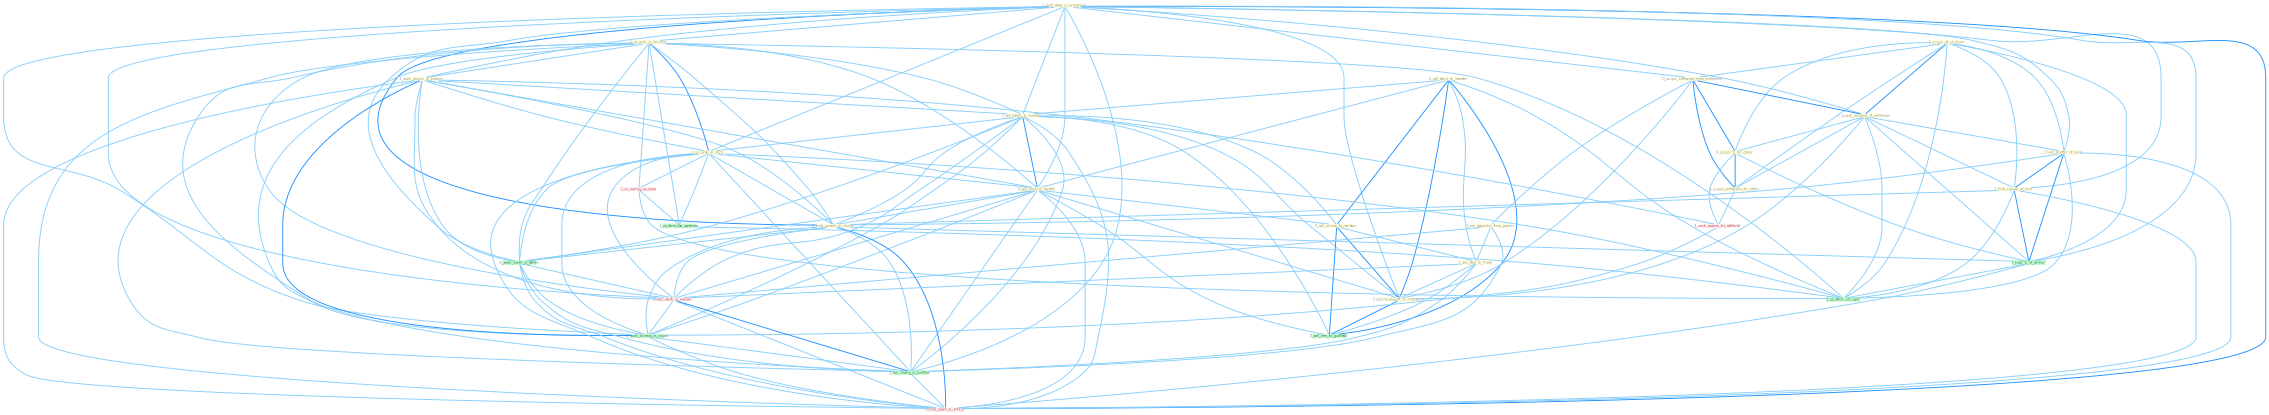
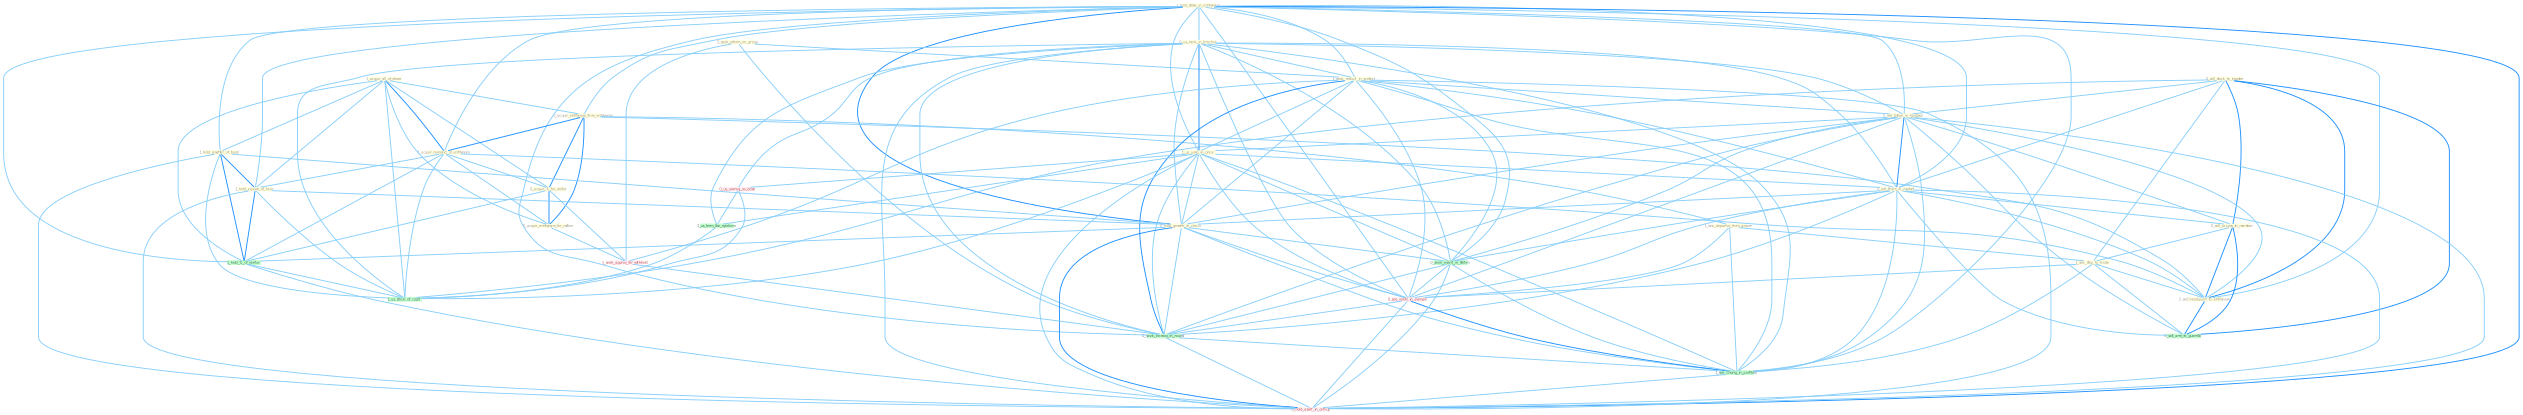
  graph {
    fontname="Comic Neue"
    node [color="#ffffe0" fixedsize=true fontcolor="#8b7d6b" fontname="Comic Neue" fontsize=4 shape=polygon style=filled]
    edge [color="#87cefa" fontname="Comic Neue" w=1]
    "1_acquir_all_of_share " [height=.06 width=.5]
    "1_hold_stake_in_entitynam " [height=.06 width=.5]
    "0_sell_stock_to_investor " [height=.06 width=.5]
+   "0_seek_inform_on_group " [height=.06 width=.5]
    "0_us_rank_in_brochur " [height=.06 width=.5]
    "0_acquir_entitynam_from_entitynam " [height=.06 width=.5]
    "1_acquir_remaind_of_entitynam " [height=.06 width=.5]
    "0_acquir_%_for_dollar " [height=.06 width=.5]
    "1_seek_reduct_in_protect " [height=.06 width=.5]
    "1_hold_smatter_of_bond " [height=.06 width=.5]
    "0_sell_billion_in_hardwar " [height=.06 width=.5]
    "1_us_jump_in_price " [height=.06 width=.5]
    "0_sell_them_in_market " [height=.06 width=.5]
    "0_sell_access_to_member " [height=.06 width=.5]
    "1_hold_equival_of_hear " [height=.06 width=.5]
    "1_see_departur_from_govern " [height=.06 width=.5]
    "0_hold_growth_in_check " [height=.06 width=.5]
    "1_see_step_to_trade " [height=.06 width=.5]
    "0_acquir_entitynam_for_million " [height=.06 width=.5]
    "0_sell_headquart_to_entitynam " [height=.06 width=.5]
    "0_us_averag_as_base " [color="#fff0f5" fontcolor="#b22222" height=.06 width=.5]
    "1_seek_approv_for_withhold " [color="#fff0f5" fontcolor="#b22222" height=.06 width=.5]
    "0_see_vaniti_in_everyon " [color="#fff0f5" fontcolor="#b22222" height=.06 width=.5]
    "0_hold_asset_in_anticip " [color="#fff0f5" fontcolor="#b22222" height=.06 width=.5]
    "1_hold_%_of_ventur " [color="#BDFCC9" fontcolor="#2f4f4f" height=.06 width=.5]
    "1_us_stock_of_capit " [color="#BDFCC9" fontcolor="#2f4f4f" height=.06 width=.5]
    "0_seen_event_in_lifetim " [color="#BDFCC9" fontcolor="#2f4f4f" height=.06 width=.5]
    "0_seek_increas_in_round " [color="#BDFCC9" fontcolor="#2f4f4f" height=.06 width=.5]
    "1_see_chang_in_portfolio " [color="#BDFCC9" fontcolor="#2f4f4f" height=.06 width=.5]
    "0_sell_arm_to_guerrilla " [color="#BDFCC9" fontcolor="#2f4f4f" height=.06 width=.5]
    "1_us_term_like_syndrom " [color="#BDFCC9" fontcolor="#2f4f4f" height=.06 width=.5]
    subgraph sub_1 {
      "1_acquir_all_of_share "
      "1_hold_stake_in_entitynam "
      "0_sell_stock_to_investor "
+     "0_seek_inform_on_group "
      "0_us_rank_in_brochur "
      "0_acquir_entitynam_from_entitynam "
      "1_acquir_remaind_of_entitynam "
      "0_acquir_%_for_dollar "
      "1_seek_reduct_in_protect "
      "1_hold_smatter_of_bond "
      "0_sell_billion_in_hardwar "
      "1_us_jump_in_price "
      "0_sell_them_in_market "
      "0_sell_access_to_member "
      "1_hold_equival_of_hear "
      "1_see_departur_from_govern "
      "0_hold_growth_in_check "
      "1_see_step_to_trade "
      "0_acquir_entitynam_for_million "
      "0_sell_headquart_to_entitynam "
    }
    subgraph sub_2 {
      "0_us_averag_as_base "
      "1_seek_approv_for_withhold "
      "0_see_vaniti_in_everyon "
      "0_hold_asset_in_anticip "
    }
    "1_acquir_all_of_share " -- "0_acquir_entitynam_from_entitynam "
    "1_acquir_all_of_share " -- "1_acquir_remaind_of_entitynam " [color="#1e90ff" w=2]
    "1_acquir_all_of_share " -- "0_acquir_%_for_dollar "
    "1_acquir_all_of_share " -- "1_hold_smatter_of_bond "
    "1_acquir_all_of_share " -- "1_hold_equival_of_hear "
    "1_acquir_all_of_share " -- "0_acquir_entitynam_for_million "
    "1_acquir_all_of_share " -- "1_hold_%_of_ventur "
    "1_acquir_all_of_share " -- "1_us_stock_of_capit "
    "1_hold_stake_in_entitynam " -- "0_us_rank_in_brochur "
    "1_hold_stake_in_entitynam " -- "0_acquir_entitynam_from_entitynam "
    "1_hold_stake_in_entitynam " -- "1_acquir_remaind_of_entitynam "
    "1_hold_stake_in_entitynam " -- "1_seek_reduct_in_protect "
    "1_hold_stake_in_entitynam " -- "1_hold_smatter_of_bond "
    "1_hold_stake_in_entitynam " -- "0_sell_billion_in_hardwar "
    "1_hold_stake_in_entitynam " -- "1_us_jump_in_price "
    "1_hold_stake_in_entitynam " -- "0_sell_them_in_market "
    "1_hold_stake_in_entitynam " -- "1_hold_equival_of_hear "
    "1_hold_stake_in_entitynam " -- "0_hold_growth_in_check " [color="#1e90ff" w=2]
    "1_hold_stake_in_entitynam " -- "0_sell_headquart_to_entitynam "
    "1_hold_stake_in_entitynam " -- "0_see_vaniti_in_everyon "
    "1_hold_stake_in_entitynam " -- "0_hold_asset_in_anticip " [color="#1e90ff" w=2]
    "1_hold_stake_in_entitynam " -- "1_hold_%_of_ventur "
    "1_hold_stake_in_entitynam " -- "0_seen_event_in_lifetim "
    "1_hold_stake_in_entitynam " -- "0_seek_increas_in_round "
    "1_hold_stake_in_entitynam " -- "1_see_chang_in_portfolio "
    "0_sell_stock_to_investor " -- "0_sell_billion_in_hardwar "
    "0_sell_stock_to_investor " -- "0_sell_them_in_market "
    "0_sell_stock_to_investor " -- "0_sell_access_to_member " [color="#1e90ff" w=2]
    "0_sell_stock_to_investor " -- "1_see_step_to_trade "
    "0_sell_stock_to_investor " -- "0_sell_headquart_to_entitynam " [color="#1e90ff" w=2]
    "0_sell_stock_to_investor " -- "1_us_stock_of_capit "
    "0_sell_stock_to_investor " -- "0_sell_arm_to_guerrilla " [color="#1e90ff" w=2]
+   "0_seek_inform_on_group " -- "1_seek_reduct_in_protect "
+   "0_seek_inform_on_group " -- "1_seek_approv_for_withhold "
+   "0_seek_inform_on_group " -- "0_seek_increas_in_round "
    "0_us_rank_in_brochur " -- "1_seek_reduct_in_protect "
    "0_us_rank_in_brochur " -- "0_sell_billion_in_hardwar "
    "0_us_rank_in_brochur " -- "1_us_jump_in_price " [color="#1e90ff" w=2]
    "0_us_rank_in_brochur " -- "0_sell_them_in_market "
    "0_us_rank_in_brochur " -- "0_hold_growth_in_check "
    "0_us_rank_in_brochur " -- "0_us_averag_as_base "
    "0_us_rank_in_brochur " -- "0_see_vaniti_in_everyon "
    "0_us_rank_in_brochur " -- "0_hold_asset_in_anticip "
    "0_us_rank_in_brochur " -- "1_us_stock_of_capit "
    "0_us_rank_in_brochur " -- "0_seen_event_in_lifetim "
    "0_us_rank_in_brochur " -- "0_seek_increas_in_round "
    "0_us_rank_in_brochur " -- "1_see_chang_in_portfolio "
    "0_us_rank_in_brochur " -- "1_us_term_like_syndrom "
    "0_acquir_entitynam_from_entitynam " -- "1_acquir_remaind_of_entitynam " [color="#1e90ff" w=2]
    "0_acquir_entitynam_from_entitynam " -- "0_acquir_%_for_dollar " [color="#1e90ff"]
    "0_acquir_entitynam_from_entitynam " -- "1_see_departur_from_govern "
    "0_acquir_entitynam_from_entitynam " -- "0_acquir_entitynam_for_million " [color="#1e90ff" w=2]
    "0_acquir_entitynam_from_entitynam " -- "0_sell_headquart_to_entitynam "
    "1_acquir_remaind_of_entitynam " -- "0_acquir_%_for_dollar "
-   "1_acquir_remaind_of_entitynam " -- "1_hold_smatter_of_bond "
    "1_acquir_remaind_of_entitynam " -- "1_hold_equival_of_hear "
    "1_acquir_remaind_of_entitynam " -- "0_acquir_entitynam_for_million "
    "1_acquir_remaind_of_entitynam " -- "0_sell_headquart_to_entitynam "
    "1_acquir_remaind_of_entitynam " -- "1_hold_%_of_ventur "
    "1_acquir_remaind_of_entitynam " -- "1_us_stock_of_capit "
    "0_acquir_%_for_dollar " -- "0_acquir_entitynam_for_million " [color="#1e90ff" w=2]
    "0_acquir_%_for_dollar " -- "1_seek_approv_for_withhold "
    "0_acquir_%_for_dollar " -- "1_hold_%_of_ventur "
    "1_seek_reduct_in_protect " -- "0_sell_billion_in_hardwar "
    "1_seek_reduct_in_protect " -- "1_us_jump_in_price "
    "1_seek_reduct_in_protect " -- "0_sell_them_in_market "
    "1_seek_reduct_in_protect " -- "0_hold_growth_in_check "
    "1_seek_reduct_in_protect " -- "1_seek_approv_for_withhold "
    "1_seek_reduct_in_protect " -- "0_see_vaniti_in_everyon "
    "1_seek_reduct_in_protect " -- "0_hold_asset_in_anticip "
    "1_seek_reduct_in_protect " -- "0_seen_event_in_lifetim "
    "1_seek_reduct_in_protect " -- "0_seek_increas_in_round " [color="#1e90ff" w=2]
    "1_seek_reduct_in_protect " -- "1_see_chang_in_portfolio "
    "1_hold_smatter_of_bond " -- "1_hold_equival_of_hear " [color="#1e90ff" w=2]
    "1_hold_smatter_of_bond " -- "0_hold_growth_in_check "
    "1_hold_smatter_of_bond " -- "0_hold_asset_in_anticip "
    "1_hold_smatter_of_bond " -- "1_hold_%_of_ventur " [color="#1e90ff" w=2]
    "1_hold_smatter_of_bond " -- "1_us_stock_of_capit "
    "0_sell_billion_in_hardwar " -- "1_us_jump_in_price "
    "0_sell_billion_in_hardwar " -- "0_sell_them_in_market " [color="#1e90ff" w=2]
    "0_sell_billion_in_hardwar " -- "0_sell_access_to_member "
    "0_sell_billion_in_hardwar " -- "0_hold_growth_in_check "
    "0_sell_billion_in_hardwar " -- "0_sell_headquart_to_entitynam "
    "0_sell_billion_in_hardwar " -- "0_see_vaniti_in_everyon "
    "0_sell_billion_in_hardwar " -- "0_hold_asset_in_anticip "
    "0_sell_billion_in_hardwar " -- "0_seen_event_in_lifetim "
    "0_sell_billion_in_hardwar " -- "0_seek_increas_in_round "
    "0_sell_billion_in_hardwar " -- "1_see_chang_in_portfolio "
    "0_sell_billion_in_hardwar " -- "0_sell_arm_to_guerrilla "
    "1_us_jump_in_price " -- "0_sell_them_in_market "
    "1_us_jump_in_price " -- "0_hold_growth_in_check "
    "1_us_jump_in_price " -- "0_us_averag_as_base "
    "1_us_jump_in_price " -- "0_see_vaniti_in_everyon "
    "1_us_jump_in_price " -- "0_hold_asset_in_anticip "
    "1_us_jump_in_price " -- "1_us_stock_of_capit "
    "1_us_jump_in_price " -- "0_seen_event_in_lifetim "
    "1_us_jump_in_price " -- "0_seek_increas_in_round "
    "1_us_jump_in_price " -- "1_see_chang_in_portfolio "
    "1_us_jump_in_price " -- "1_us_term_like_syndrom "
    "0_sell_them_in_market " -- "0_sell_access_to_member "
    "0_sell_them_in_market " -- "0_hold_growth_in_check "
    "0_sell_them_in_market " -- "0_sell_headquart_to_entitynam "
    "0_sell_them_in_market " -- "0_see_vaniti_in_everyon "
    "0_sell_them_in_market " -- "0_hold_asset_in_anticip "
    "0_sell_them_in_market " -- "0_seen_event_in_lifetim "
    "0_sell_them_in_market " -- "0_seek_increas_in_round "
    "0_sell_them_in_market " -- "1_see_chang_in_portfolio "
    "0_sell_them_in_market " -- "0_sell_arm_to_guerrilla "
    "0_sell_access_to_member " -- "1_see_step_to_trade "
    "0_sell_access_to_member " -- "0_sell_headquart_to_entitynam " [color="#1e90ff" w=2]
    "0_sell_access_to_member " -- "0_sell_arm_to_guerrilla " [color="#1e90ff" w=2]
    "1_hold_equival_of_hear " -- "0_hold_growth_in_check "
    "1_hold_equival_of_hear " -- "0_hold_asset_in_anticip "
    "1_hold_equival_of_hear " -- "1_hold_%_of_ventur " [color="#1e90ff" w=2]
    "1_hold_equival_of_hear " -- "1_us_stock_of_capit "
    "1_see_departur_from_govern " -- "1_see_step_to_trade "
    "1_see_departur_from_govern " -- "0_see_vaniti_in_everyon "
    "1_see_departur_from_govern " -- "1_see_chang_in_portfolio "
    "0_hold_growth_in_check " -- "0_see_vaniti_in_everyon "
    "0_hold_growth_in_check " -- "0_hold_asset_in_anticip " [color="#1e90ff" w=2]
    "0_hold_growth_in_check " -- "1_hold_%_of_ventur "
    "0_hold_growth_in_check " -- "0_seen_event_in_lifetim "
    "0_hold_growth_in_check " -- "0_seek_increas_in_round "
    "0_hold_growth_in_check " -- "1_see_chang_in_portfolio "
    "1_see_step_to_trade " -- "0_sell_headquart_to_entitynam "
    "1_see_step_to_trade " -- "0_see_vaniti_in_everyon "
    "1_see_step_to_trade " -- "1_see_chang_in_portfolio "
    "1_see_step_to_trade " -- "0_sell_arm_to_guerrilla "
    "0_acquir_entitynam_for_million " -- "1_seek_approv_for_withhold "
    "0_sell_headquart_to_entitynam " -- "0_sell_arm_to_guerrilla " [color="#1e90ff" w=2]
    "0_us_averag_as_base " -- "1_us_stock_of_capit "
    "0_us_averag_as_base " -- "1_us_term_like_syndrom "
    "1_seek_approv_for_withhold " -- "0_seek_increas_in_round "
    "0_see_vaniti_in_everyon " -- "0_hold_asset_in_anticip "
    "0_see_vaniti_in_everyon " -- "0_seek_increas_in_round "
    "0_see_vaniti_in_everyon " -- "1_see_chang_in_portfolio " [color="#1e90ff" w=2]
    "1_hold_%_of_ventur " -- "0_hold_asset_in_anticip "
    "1_hold_%_of_ventur " -- "1_us_stock_of_capit "
    "0_seen_event_in_lifetim " -- "0_see_vaniti_in_everyon "
    "0_seen_event_in_lifetim " -- "0_hold_asset_in_anticip "
    "0_seen_event_in_lifetim " -- "0_seek_increas_in_round "
    "0_seen_event_in_lifetim " -- "1_see_chang_in_portfolio "
    "0_seek_increas_in_round " -- "0_hold_asset_in_anticip "
    "0_seek_increas_in_round " -- "1_see_chang_in_portfolio "
    "1_see_chang_in_portfolio " -- "0_hold_asset_in_anticip "
    "1_us_term_like_syndrom " -- "1_us_stock_of_capit "
  }
